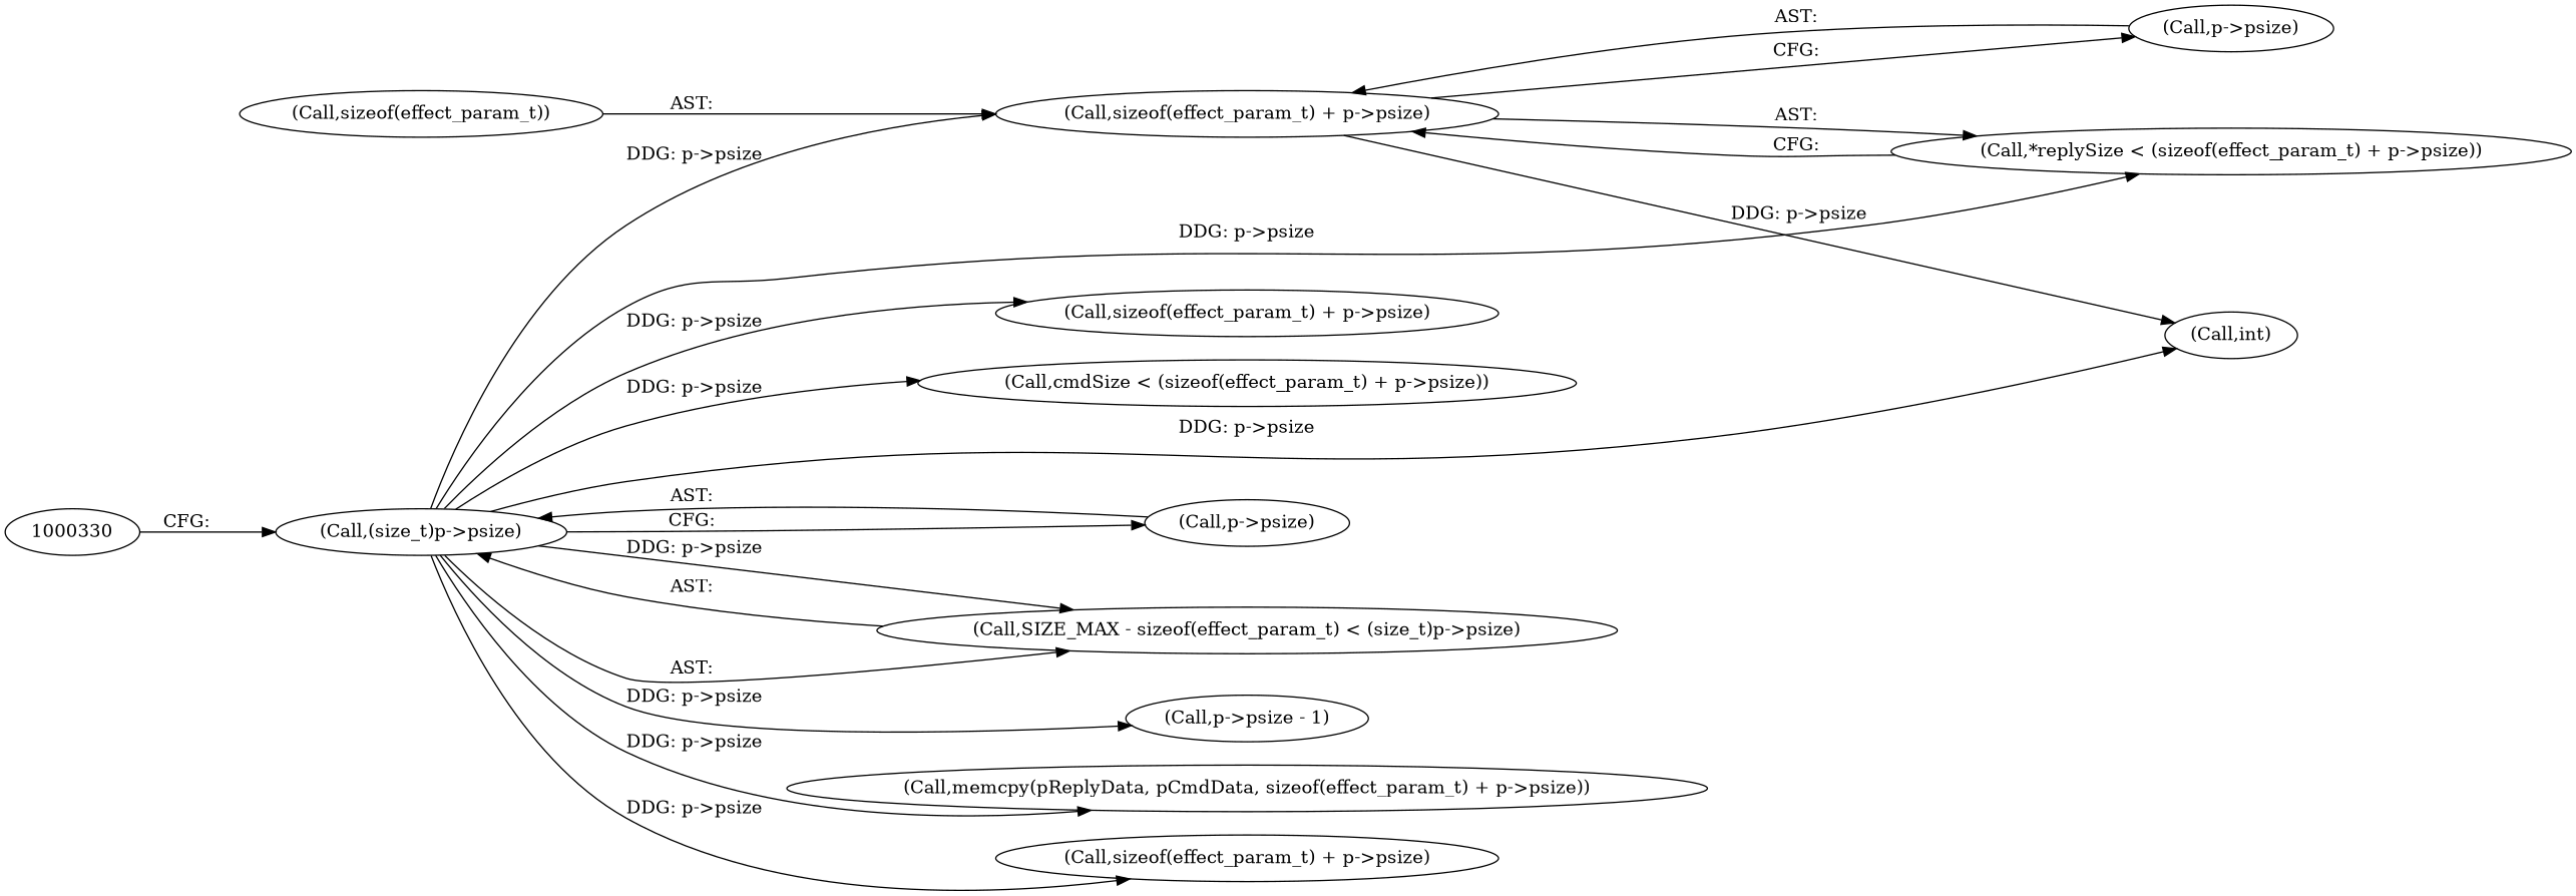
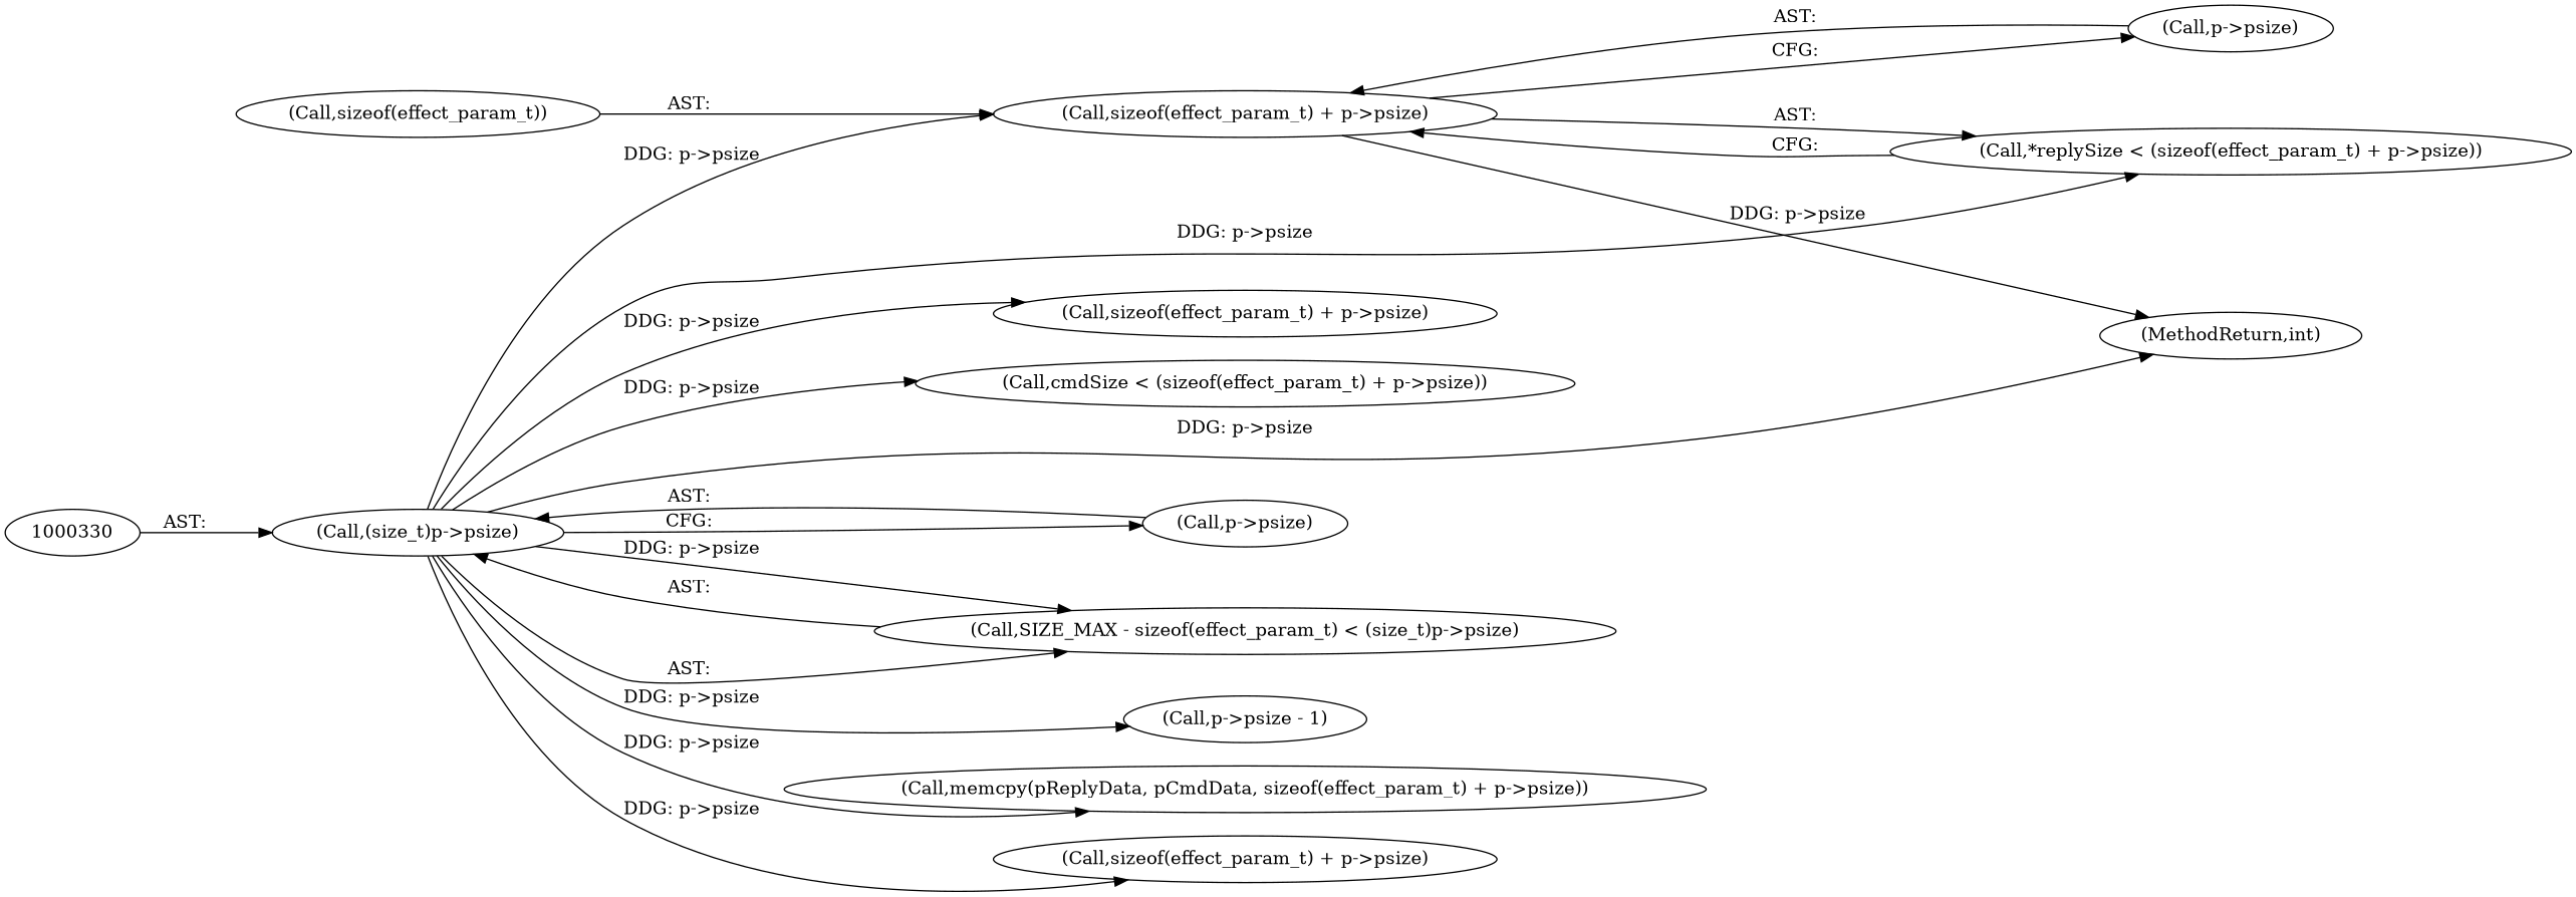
  digraph {
    rankdir=LR
    n1 [label="(Call,sizeof(effect_param_t) + p->psize)"]
    n2 [label="(Call,*replySize < (sizeof(effect_param_t) + p->psize))"]
-   n3 [label="(Call,int)"]
+   n3 [label="(MethodReturn,int)"]
    n4 [label="(Call,p->psize)"]
    n5 [label="(Call,(size_t)p->psize)"]
    n6 [label="(Call,SIZE_MAX - sizeof(effect_param_t) < (size_t)p->psize)"]
    n7 [label="(Call,p->psize - 1)"]
    n8 [label="(Call,memcpy(pReplyData, pCmdData, sizeof(effect_param_t) + p->psize))"]
    n9 [label="(Call,sizeof(effect_param_t) + p->psize)"]
    n10 [label="(Call,p->psize)"]
    n11 [label="(Call,sizeof(effect_param_t) + p->psize)"]
    n12 [label="(Call,cmdSize < (sizeof(effect_param_t) + p->psize))"]
    n13 [label="(Call,sizeof(effect_param_t))"]
    1000330
    n1 -> n2 [label="AST: "]
    n1 -> n3 [label="DDG: p->psize"]
    n1 -> n4 [label="CFG: "]
    n2 -> n1 [label="CFG: "]
    n4 -> n1 [label="AST: "]
    n5 -> n1 [label="DDG: p->psize"]
    n5 -> n2 [label="DDG: p->psize"]
    n5 -> n3 [label="DDG: p->psize"]
    n5 -> n6 [label="AST: "]
    n5 -> n6 [label="DDG: p->psize"]
    n5 -> n7 [label="DDG: p->psize"]
    n5 -> n8 [label="DDG: p->psize"]
    n5 -> n9 [label="DDG: p->psize"]
    n5 -> n10 [label="CFG: "]
    n5 -> n11 [label="DDG: p->psize"]
    n5 -> n12 [label="DDG: p->psize"]
    n6 -> n5 [label="AST: "]
    n10 -> n5 [label="AST: "]
    n13 -> n1 [label="AST: "]
-   1000330 -> n5 [label="CFG: "]
+   1000330 -> n5 [label="AST: "]
  }
